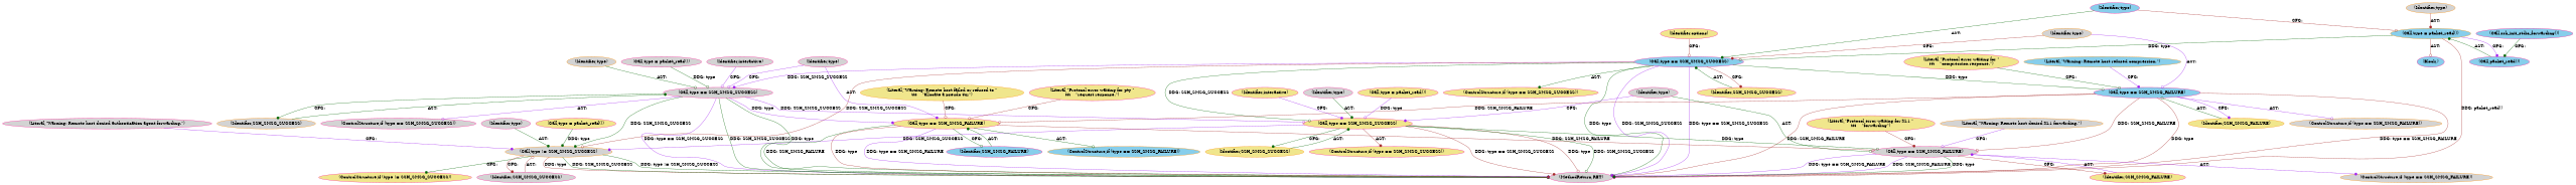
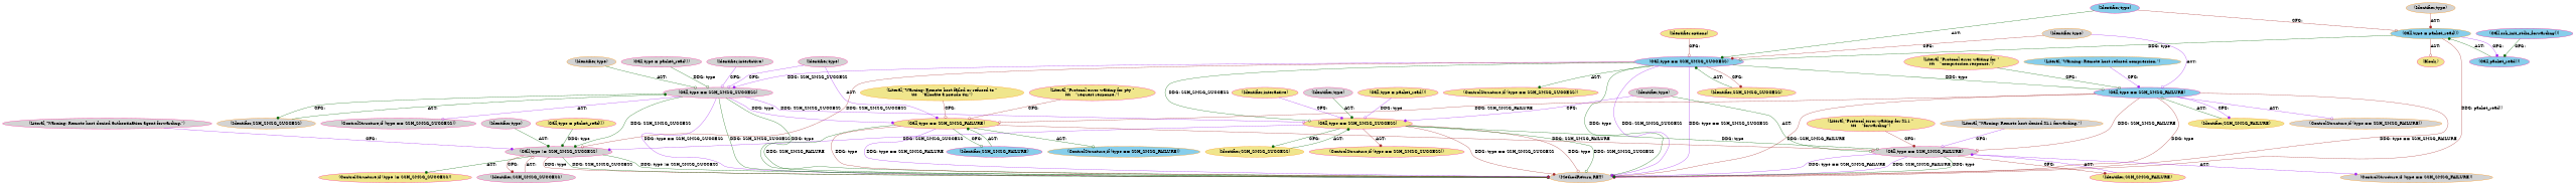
  digraph {
    fontname="DejaVu Serif"
    node [color=deeppink fillcolor=lightgrey fontname="DejaVu Serif" style=filled]
    edge [arrowhead=dot color=darkgreen fontname="DejaVu Serif"]
    n1 [color=darkorange fillcolor=skyblue label="(Call,type = packet_read())"]
    n2 [fillcolor=skyblue label="(Call,type == SSH_SMSG_SUCCESS)"]
-   n3 [fillcolor=skyblue label="(Block,)"]
-   n4 [label="(MethodReturn,RET)"]
+   n3 [fillcolor=khaki label="(Block,)"]
+   n4 [color=darkorange label="(MethodReturn,RET)"]
    n5 [fillcolor=skyblue label="(Call,packet_read())"]
    n6 [fillcolor=skyblue label="(Call,type == SSH_SMSG_FAILURE)"]
    n7 [label="(Call,type == SSH_SMSG_SUCCESS)"]
    n8 [fillcolor=khaki label="(Call,type == SSH_SMSG_SUCCESS)"]
-   n9 [color=darkorange label="(Call,type != SSH_SMSG_SUCCESS)"]
+   n9 [label="(Call,type != SSH_SMSG_SUCCESS)"]
    n10 [fillcolor=khaki label="(Identifier,SSH_SMSG_SUCCESS)"]
    n11 [fillcolor=khaki label="(ControlStructure,if (type == SSH_SMSG_SUCCESS))"]
    n12 [fillcolor=khaki label="(Call,type == SSH_SMSG_FAILURE)"]
    n13 [label="(Call,type == SSH_SMSG_FAILURE)"]
    n14 [color=darkorange label="(ControlStructure,if (type == SSH_SMSG_FAILURE))"]
    n15 [color=darkorange fillcolor=khaki label="(Identifier,SSH_SMSG_FAILURE)"]
    n16 [color=darkorange label="(Identifier,SSH_SMSG_SUCCESS)"]
    n17 [label="(ControlStructure,if (type == SSH_SMSG_SUCCESS))"]
    n18 [color=darkorange fillcolor=khaki label="(Identifier,SSH_SMSG_SUCCESS)"]
    n19 [fillcolor=khaki label="(ControlStructure,if (type == SSH_SMSG_SUCCESS))"]
    n20 [fillcolor=khaki label="(ControlStructure,if (type != SSH_SMSG_SUCCESS))"]
    n21 [label="(Identifier,SSH_SMSG_SUCCESS)"]
    n22 [color=darkorange fillcolor=skyblue label="(ControlStructure,if (type == SSH_SMSG_FAILURE))"]
    n23 [fillcolor=skyblue label="(Identifier,SSH_SMSG_FAILURE)"]
    n24 [color=darkorange label="(ControlStructure,if (type == SSH_SMSG_FAILURE))"]
    n25 [fillcolor=khaki label="(Identifier,SSH_SMSG_FAILURE)"]
    n26 [fillcolor=skyblue label="(Identifier,type)"]
    n27 [color=darkorange label="(Identifier,type)"]
    n28 [label="(Literal,\"Warning: Remote host denied authentication agent forwarding.\")"]
    n29 [color=darkorange fillcolor=khaki label="(Literal,\"Warning: Remote host failed or refused to \"\n\t\t\t    \"allocate a pseudo tty.\")"]
    n30 [fillcolor=khaki label="(Literal,\"Protocol error waiting for pty \"\n\t\t\t    \"request response.\")"]
    n31 [fillcolor=khaki label="(Literal,\"Protocol error waiting for \"\n\t\t\t    \"compression response.\")"]
    n32 [label="(Call,type = packet_read())"]
    n33 [label="(Identifier,type)"]
    n34 [color=darkorange label="(Identifier,type)"]
    n35 [color=darkorange fillcolor=skyblue label="(Literal,\"Warning: Remote host refused compression.\")"]
    n36 [label="(Identifier,interactive)"]
    n37 [fillcolor=khaki label="(Call,type = packet_read())"]
    n38 [label="(Identifier,type)"]
    n39 [fillcolor=skyblue label="(Call,ssh_init_stdio_forwarding())"]
    n40 [label="(Identifier,type)"]
    n41 [fillcolor=khaki label="(Call,type = packet_read())"]
    n42 [fillcolor=khaki label="(Identifier,options)"]
    n43 [fillcolor=khaki label="(Literal,\"Protocol error waiting for X11 \"\n\t\t\t    \"forwarding\")"]
    n44 [color=darkorange label="(Identifier,type)"]
    n45 [label="(Identifier,type)"]
    n46 [fillcolor=khaki label="(Identifier,interactive)"]
    n47 [color=darkorange label="(Literal,\"Warning: Remote host denied X11 forwarding.\")"]
    n1 -> n2 [arrowhead=odot label="DDG: type"]
    n1 -> n3 [arrowhead=odot color=brown label="AST: "]
    n1 -> n4 [color=brown label="DDG: packet_read()"]
    n1 -> n5 [color=purple label="CFG: "]
    n2 -> n4 [arrowhead=odot label="DDG: type"]
    n2 -> n4 [color=purple label="DDG: SSH_SMSG_SUCCESS"]
    n2 -> n4 [color=purple label="DDG: type == SSH_SMSG_SUCCESS"]
    n2 -> n6 [arrowhead=odot label="DDG: type"]
    n2 -> n7 [color=purple label="DDG: SSH_SMSG_SUCCESS"]
    n2 -> n8 [arrowhead=odot label="DDG: SSH_SMSG_SUCCESS"]
    n2 -> n9 [arrowhead=odot color=brown label="DDG: SSH_SMSG_SUCCESS"]
    n2 -> n10 [color=brown label="CFG: "]
    n2 -> n11 [label="AST: "]
    n5 -> n1 [label="AST: "]
    n6 -> n4 [color=brown label="DDG: SSH_SMSG_FAILURE"]
    n6 -> n4 [color=brown label="DDG: type"]
    n6 -> n4 [arrowhead=odot color=brown label="DDG: type == SSH_SMSG_FAILURE"]
    n6 -> n12 [arrowhead=odot color=brown label="DDG: SSH_SMSG_FAILURE"]
    n6 -> n13 [arrowhead=odot color=brown label="DDG: SSH_SMSG_FAILURE"]
    n6 -> n14 [arrowhead=odot color=purple label="AST: "]
    n6 -> n15 [color=purple label="CFG: "]
    n7 -> n4 [color=purple label="DDG: type == SSH_SMSG_SUCCESS"]
    n7 -> n4 [label="DDG: SSH_SMSG_SUCCESS"]
    n7 -> n4 [label="DDG: type"]
    n7 -> n8 [arrowhead=odot color=purple label="DDG: SSH_SMSG_SUCCESS"]
    n7 -> n9 [label="DDG: SSH_SMSG_SUCCESS"]
    n7 -> n12 [color=purple label="DDG: type"]
    n7 -> n16 [label="CFG: "]
    n7 -> n17 [arrowhead=odot color=purple label="AST: "]
    n8 -> n4 [arrowhead=odot color=brown label="DDG: type"]
    n8 -> n4 [arrowhead=odot label="DDG: SSH_SMSG_SUCCESS"]
    n8 -> n4 [color=brown label="DDG: type == SSH_SMSG_SUCCESS"]
    n8 -> n9 [color=purple label="DDG: SSH_SMSG_SUCCESS"]
    n8 -> n13 [arrowhead=odot label="DDG: type"]
    n8 -> n18 [label="CFG: "]
    n8 -> n19 [color=brown label="AST: "]
    n9 -> n4 [arrowhead=odot label="DDG: type != SSH_SMSG_SUCCESS"]
    n9 -> n4 [arrowhead=odot color=brown label="DDG: type"]
    n9 -> n4 [arrowhead=odot label="DDG: SSH_SMSG_SUCCESS"]
-   n9 -> n20 [label="CFG: "]
+   n9 -> n20 [label="AST: "]
    n9 -> n21 [color=brown label="CFG: "]
    n10 -> n2 [label="AST: "]
    n12 -> n4 [arrowhead=odot label="DDG: SSH_SMSG_FAILURE"]
    n12 -> n4 [color=brown label="DDG: type"]
    n12 -> n4 [arrowhead=odot color=purple label="DDG: type == SSH_SMSG_FAILURE"]
    n12 -> n13 [arrowhead=odot color=brown label="DDG: SSH_SMSG_FAILURE"]
    n12 -> n22 [arrowhead=odot label="AST: "]
    n12 -> n23 [arrowhead=odot label="CFG: "]
    n13 -> n4 [color=purple label="DDG: type == SSH_SMSG_FAILURE"]
    n13 -> n4 [arrowhead=odot color=purple label="DDG: SSH_SMSG_FAILURE"]
    n13 -> n4 [label="DDG: type"]
    n13 -> n24 [color=purple label="AST: "]
    n13 -> n25 [color=brown label="CFG: "]
    n15 -> n6 [arrowhead=odot label="AST: "]
    n16 -> n7 [label="AST: "]
    n18 -> n8 [label="AST: "]
    n21 -> n9 [arrowhead=odot color=brown label="AST: "]
    n23 -> n12 [label="AST: "]
    n25 -> n13 [color=purple label="AST: "]
    n26 -> n1 [arrowhead=odot color=brown label="CFG: "]
    n26 -> n2 [label="AST: "]
    n27 -> n7 [arrowhead=odot label="AST: "]
    n28 -> n9 [color=purple label="CFG: "]
    n29 -> n12 [arrowhead=odot color=brown label="CFG: "]
    n30 -> n12 [arrowhead=odot color=brown label="CFG: "]
    n31 -> n6 [arrowhead=odot label="CFG: "]
    n32 -> n7 [arrowhead=odot label="DDG: type"]
    n33 -> n9 [label="AST: "]
    n34 -> n1 [color=brown label="AST: "]
    n35 -> n6 [color=purple label="CFG: "]
    n36 -> n7 [arrowhead=odot color=purple label="CFG: "]
    n37 -> n9 [label="DDG: type"]
    n38 -> n7 [arrowhead=odot color=purple label="CFG: "]
    n38 -> n12 [color=purple label="AST: "]
    n39 -> n5 [label="CFG: "]
    n40 -> n8 [label="AST: "]
    n41 -> n8 [arrowhead=odot color=purple label="DDG: type"]
    n42 -> n2 [arrowhead=odot color=brown label="CFG: "]
    n43 -> n13 [color=brown label="CFG: "]
    n44 -> n2 [color=brown label="CFG: "]
    n44 -> n6 [arrowhead=odot color=purple label="AST: "]
    n45 -> n8 [color=purple label="CFG: "]
    n45 -> n13 [arrowhead=odot label="AST: "]
    n46 -> n8 [color=purple label="CFG: "]
    n47 -> n13 [arrowhead=odot color=purple label="CFG: "]
  }
